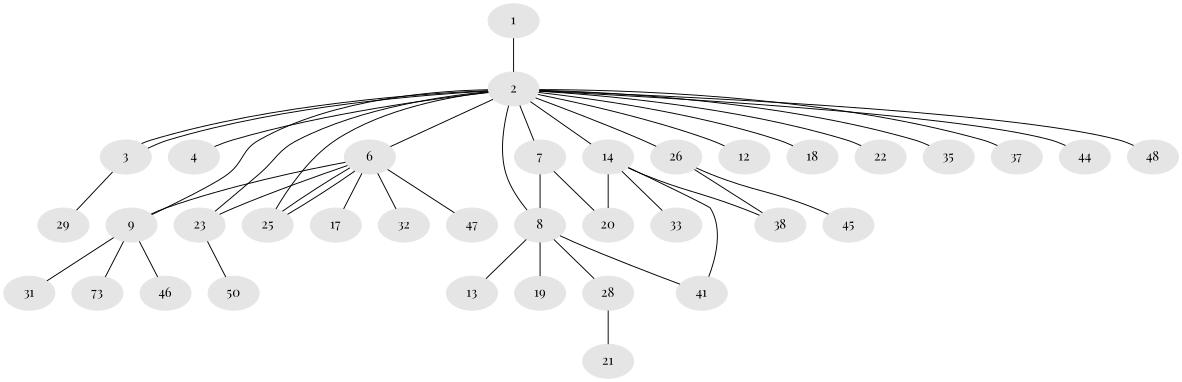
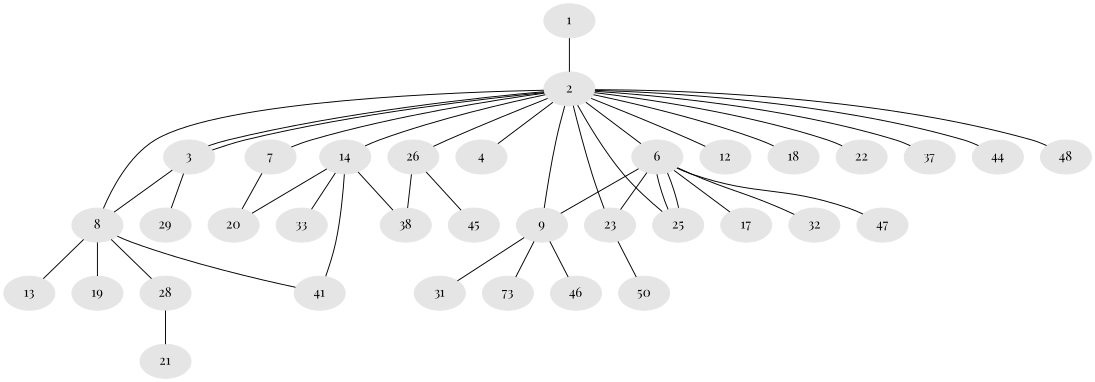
  graph {
    fontname="Playfair Display"
    node [color=gray90 fontname="Playfair Display" style=filled]
    edge [fontname="Playfair Display"]
    2 [super="+5"]
    3 [super="+15"]
    4 [super="+40"]
    6 [super="+36"]
    7 [super="+52"]
    8 [super="+10"]
    9 [super="+11"]
    12
    14 [super="+51"]
    18
    22
    23 [super="+24"]
    25 [super="+30"]
    26 [super="+27"]
-   35 [super="+39"]
    37
    44 [super="+49"]
    48
    1
    29
    17
    32
    47
    20
    13
    19
    28 [super="+34"]
    41
    31
    n30 [label=73]
    46
    33
    38 [super="+42"]
    50
    45
    21
    2 -- 3
    2 -- 3
    2 -- 4
    2 -- 6 [weight=2]
    2 -- 7
    2 -- 8 [weight=2]
    2 -- 9
    2 -- 12
    2 -- 14
    2 -- 18
    2 -- 22
    2 -- 23
    2 -- 25
    2 -- 26
-   2 -- 35
    2 -- 37
    2 -- 44
    2 -- 48
-   7 -- 8
+   3 -- 8
    3 -- 29
    6 -- 9 [weight=2]
    6 -- 23
    6 -- 25
    6 -- 25
    6 -- 17
    6 -- 32
    6 -- 47
    7 -- 20
    8 -- 13
    8 -- 19
    8 -- 28
    8 -- 41
    9 -- 31
    9 -- n30
    9 -- 46
    14 -- 20
    14 -- 41
    14 -- 33
    14 -- 38
    23 -- 50
    26 -- 38
    26 -- 45
    1 -- 2
    28 -- 21
  }
